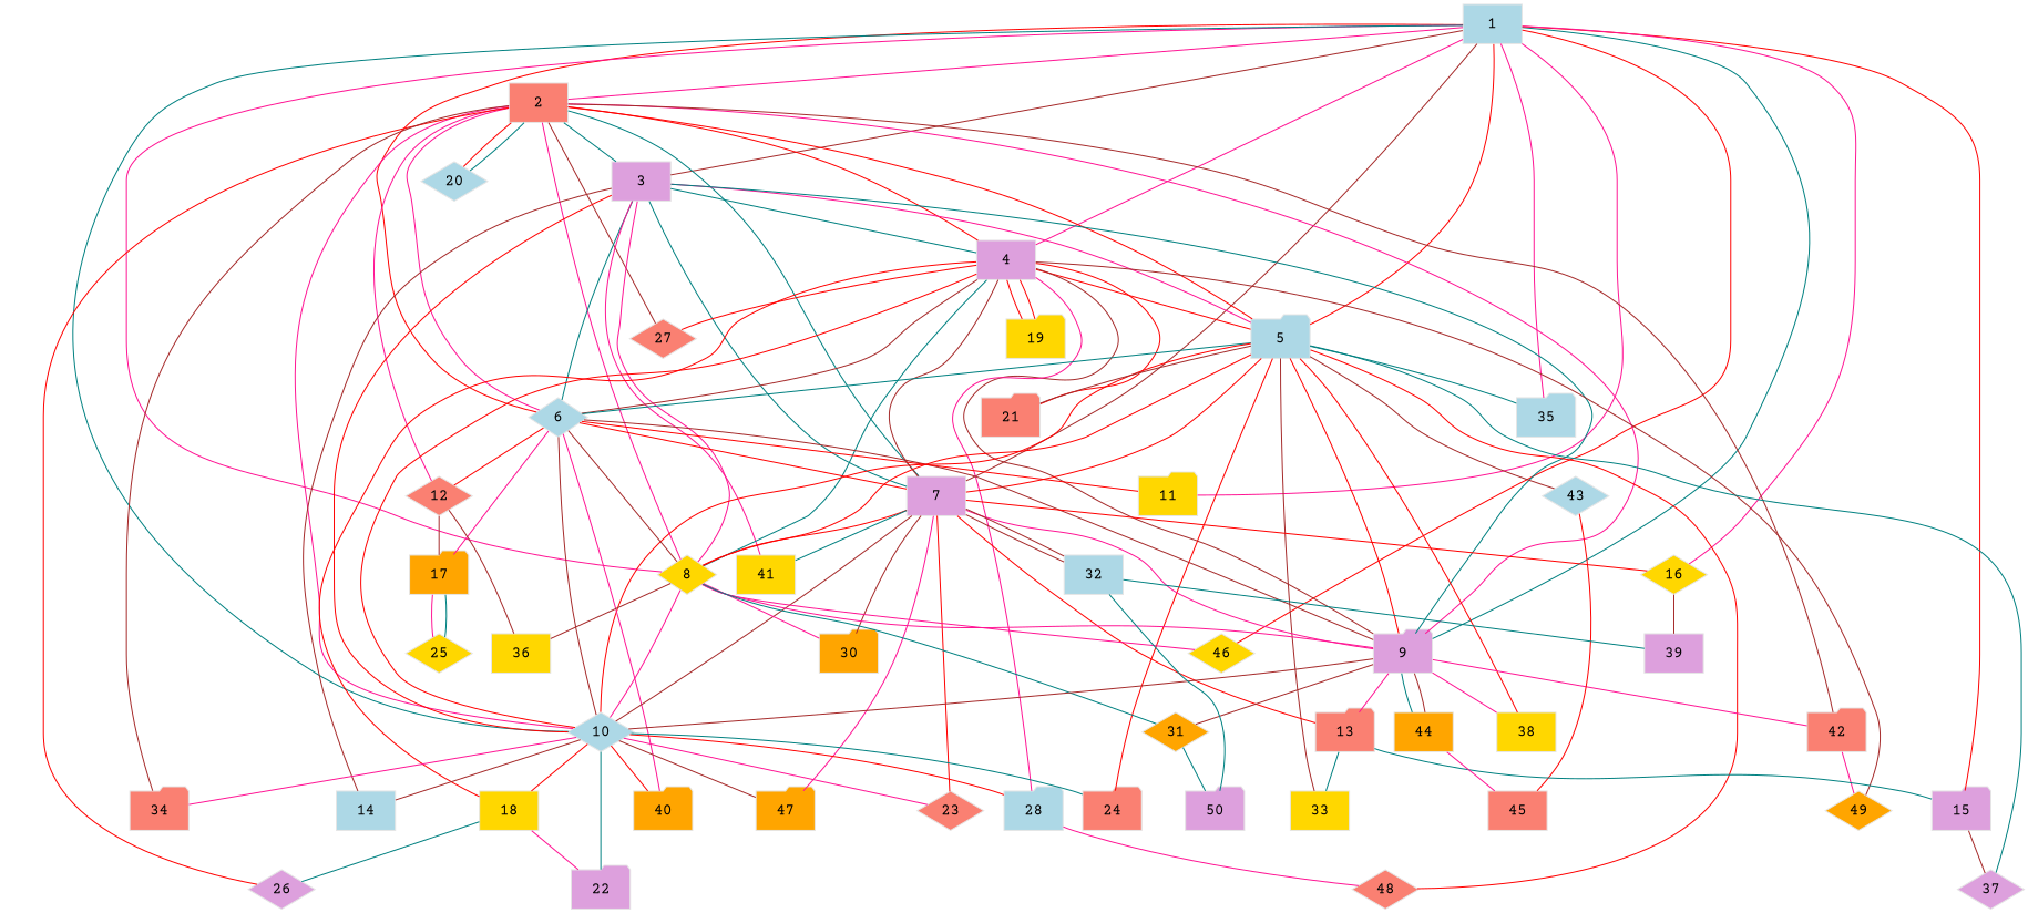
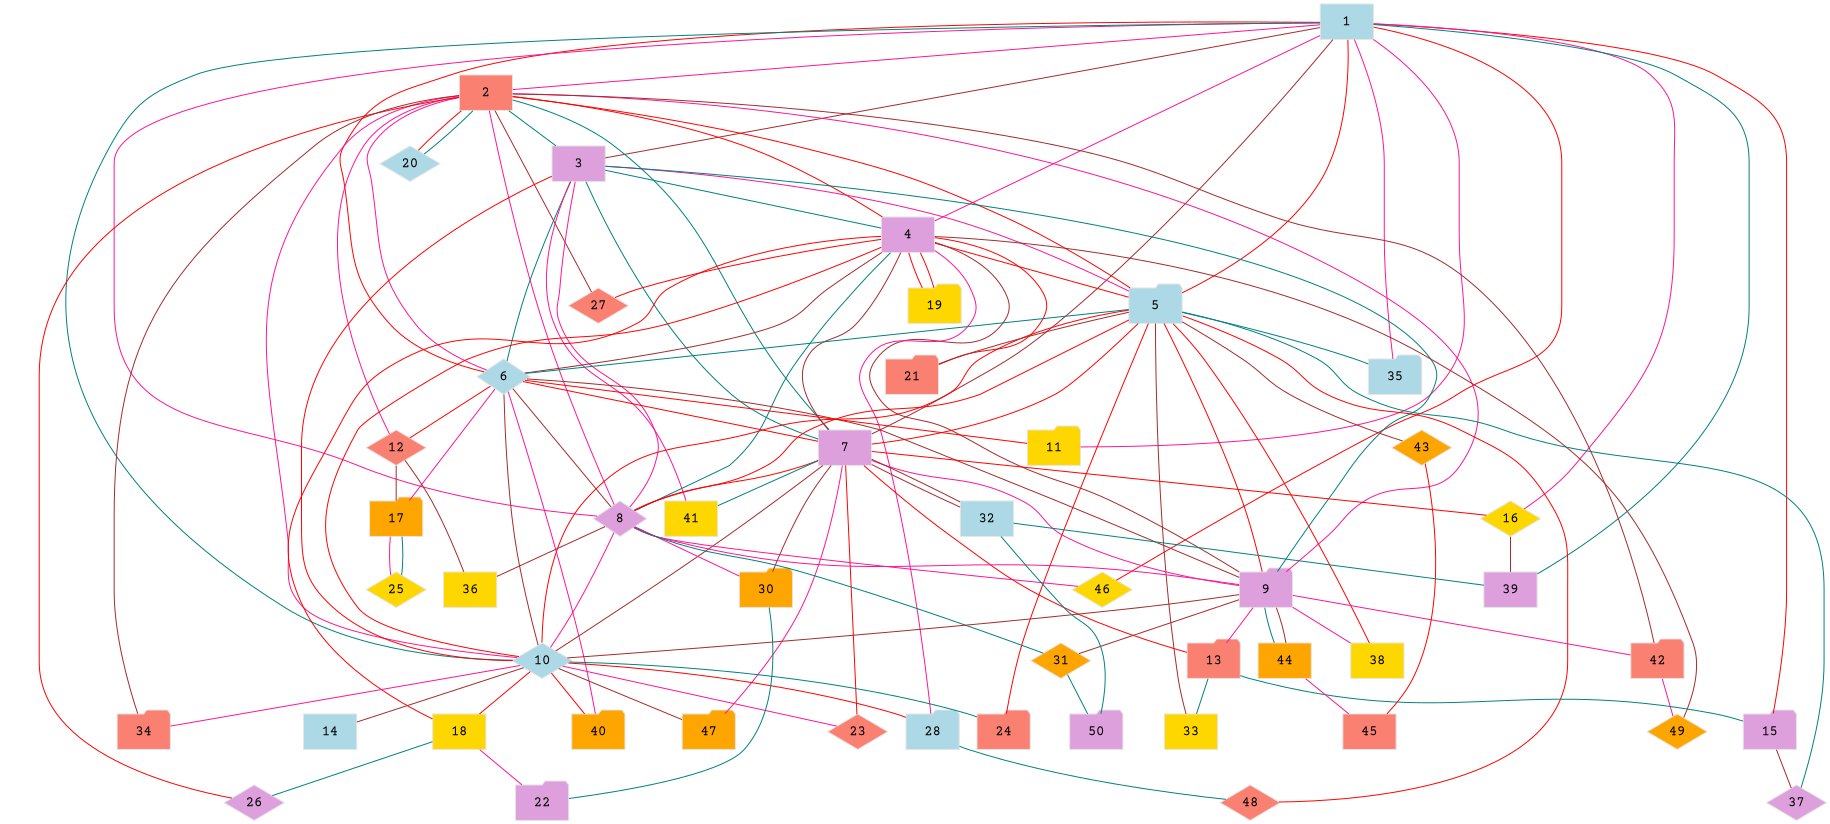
  graph {
    fontname="Courier Prime"
    node [color=gray90 fillcolor=salmon fontname="Courier Prime" shape=folder style=filled]
    edge [color=red fontname="Courier Prime"]
    1 [fillcolor=lightblue shape=box]
    2 [shape=box]
    3 [fillcolor=plum shape=box]
    4 [fillcolor=plum shape=box]
    5 [fillcolor=lightblue]
    6 [fillcolor=lightblue shape=diamond]
    7 [fillcolor=plum shape=box]
-   8 [fillcolor=gold shape=diamond]
+   8 [fillcolor=plum shape=diamond]
    9 [fillcolor=plum]
    10 [fillcolor=lightblue shape=diamond]
    11 [fillcolor=gold]
    15 [fillcolor=plum]
    16 [fillcolor=gold shape=diamond]
    35 [fillcolor=lightblue]
    46 [fillcolor=gold shape=diamond]
    12 [shape=diamond]
    20 [fillcolor=lightblue shape=diamond]
    26 [fillcolor=plum shape=diamond]
    27 [shape=diamond]
    34
    42
    14 [fillcolor=lightblue shape=box]
    41 [fillcolor=gold shape=box]
    18 [fillcolor=gold shape=box]
    19 [fillcolor=gold]
    21
    28 [fillcolor=lightblue]
    49 [fillcolor=orange shape=diamond]
    24
    33 [fillcolor=gold shape=box]
    37 [fillcolor=plum shape=diamond]
    38 [fillcolor=gold shape=box]
-   43 [fillcolor=lightblue shape=diamond]
+   43 [fillcolor=orange shape=diamond]
    48 [shape=diamond]
    17 [fillcolor=orange]
    40 [fillcolor=orange]
    13
    23 [shape=diamond]
    30 [fillcolor=orange]
    32 [fillcolor=lightblue shape=box]
    47 [fillcolor=orange]
    31 [fillcolor=orange shape=diamond]
    36 [fillcolor=gold shape=box]
    44 [fillcolor=orange shape=box]
    22 [fillcolor=plum]
    39 [fillcolor=plum shape=box]
    45 [shape=box]
    25 [fillcolor=gold shape=diamond]
    50 [fillcolor=plum]
    1 -- 2 [color=deeppink]
    1 -- 3 [color=brown]
    1 -- 4 [color=deeppink]
    1 -- 5
    1 -- 6
    1 -- 7 [color=brown]
    1 -- 8 [color=deeppink]
-   1 -- 9 [color=teal]
+   1 -- 39 [color=teal]
    1 -- 10 [color=teal]
    1 -- 11 [color=deeppink]
    1 -- 15
    1 -- 16 [color=deeppink]
    1 -- 35 [color=deeppink]
    1 -- 46
    2 -- 3 [color=teal]
    2 -- 4
    2 -- 5
    2 -- 6 [color=deeppink]
    2 -- 7 [color=teal]
    2 -- 8 [color=deeppink]
    2 -- 9 [color=deeppink]
    2 -- 10 [color=deeppink]
    2 -- 12 [color=deeppink]
    2 -- 20
    2 -- 20 [color=teal]
    2 -- 26
    2 -- 27 [color=brown]
    2 -- 34 [color=brown]
    2 -- 42 [color=brown]
    3 -- 4 [color=teal]
    3 -- 5 [color=deeppink]
    3 -- 6 [color=teal]
    3 -- 7 [color=teal]
    3 -- 8 [color=deeppink]
    3 -- 9 [color=teal]
    3 -- 10
-   3 -- 14 [color=brown]
    3 -- 41 [color=deeppink]
    4 -- 5
    4 -- 6 [color=brown]
    4 -- 7 [color=brown]
    4 -- 8 [color=teal]
    4 -- 9 [color=brown]
    4 -- 10
    4 -- 27
    4 -- 18
    4 -- 19
    4 -- 19
    4 -- 21
    4 -- 28 [color=deeppink]
    4 -- 49 [color=brown]
    5 -- 6 [color=teal]
    5 -- 7
    5 -- 8
    5 -- 9
    5 -- 10
    5 -- 35 [color=teal]
    5 -- 21 [color=brown]
    5 -- 24
    5 -- 33 [color=brown]
    5 -- 37 [color=teal]
    5 -- 38
    5 -- 43 [color=brown]
    5 -- 48
    6 -- 7
    6 -- 8 [color=brown]
    6 -- 9 [color=brown]
    6 -- 10 [color=brown]
    6 -- 11
    6 -- 12
    6 -- 17 [color=deeppink]
    6 -- 40 [color=deeppink]
    7 -- 8
    7 -- 9 [color=deeppink]
    7 -- 10 [color=brown]
    7 -- 16
    7 -- 41 [color=teal]
    7 -- 13
    7 -- 23
    7 -- 30 [color=brown]
    7 -- 32 [color=brown]
    7 -- 32 [color=brown]
    7 -- 47 [color=deeppink]
    8 -- 9 [color=deeppink]
    8 -- 10 [color=deeppink]
    8 -- 46 [color=deeppink]
    8 -- 30 [color=deeppink]
    8 -- 31 [color=teal]
    8 -- 36 [color=brown]
    9 -- 10 [color=brown]
    9 -- 42 [color=deeppink]
    9 -- 38 [color=deeppink]
    9 -- 13 [color=deeppink]
    9 -- 31 [color=brown]
    9 -- 44 [color=teal]
    9 -- 44 [color=brown]
    10 -- 34 [color=deeppink]
    10 -- 14 [color=brown]
    10 -- 18
    10 -- 28
    10 -- 24 [color=teal]
    10 -- 40
    10 -- 23 [color=deeppink]
    10 -- 47 [color=brown]
-   10 -- 22 [color=teal]
+   30 -- 22 [color=teal]
    15 -- 37 [color=brown]
    16 -- 39 [color=brown]
    12 -- 17 [color=brown]
    12 -- 36 [color=brown]
    42 -- 49 [color=deeppink]
    18 -- 26 [color=teal]
    18 -- 22 [color=deeppink]
-   28 -- 48 [color=deeppink]
+   28 -- 48 [color=teal]
    43 -- 45
    17 -- 25 [color=deeppink]
    17 -- 25 [color=teal]
    13 -- 15 [color=teal]
    13 -- 33 [color=teal]
    32 -- 39 [color=teal]
    32 -- 50 [color=teal]
    31 -- 50 [color=teal]
    44 -- 45 [color=deeppink]
  }
